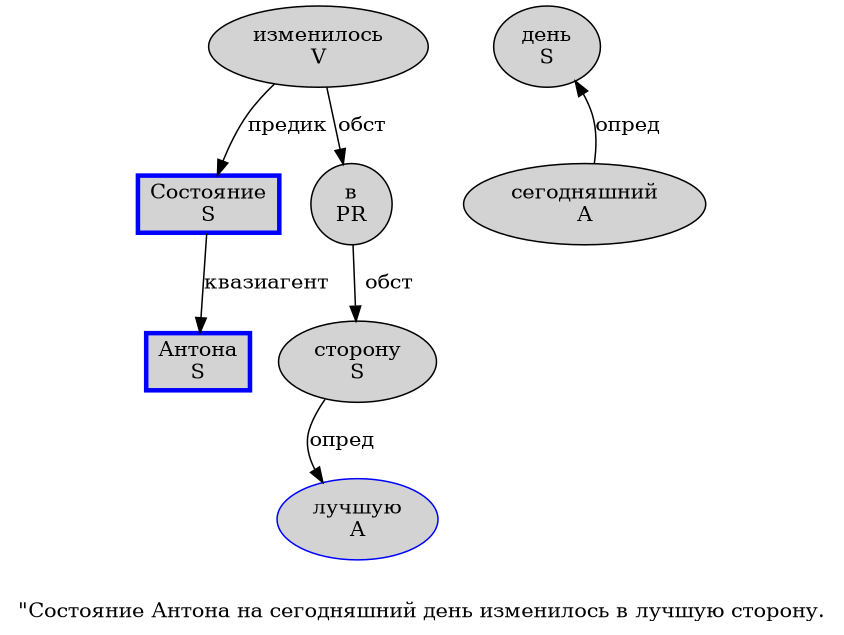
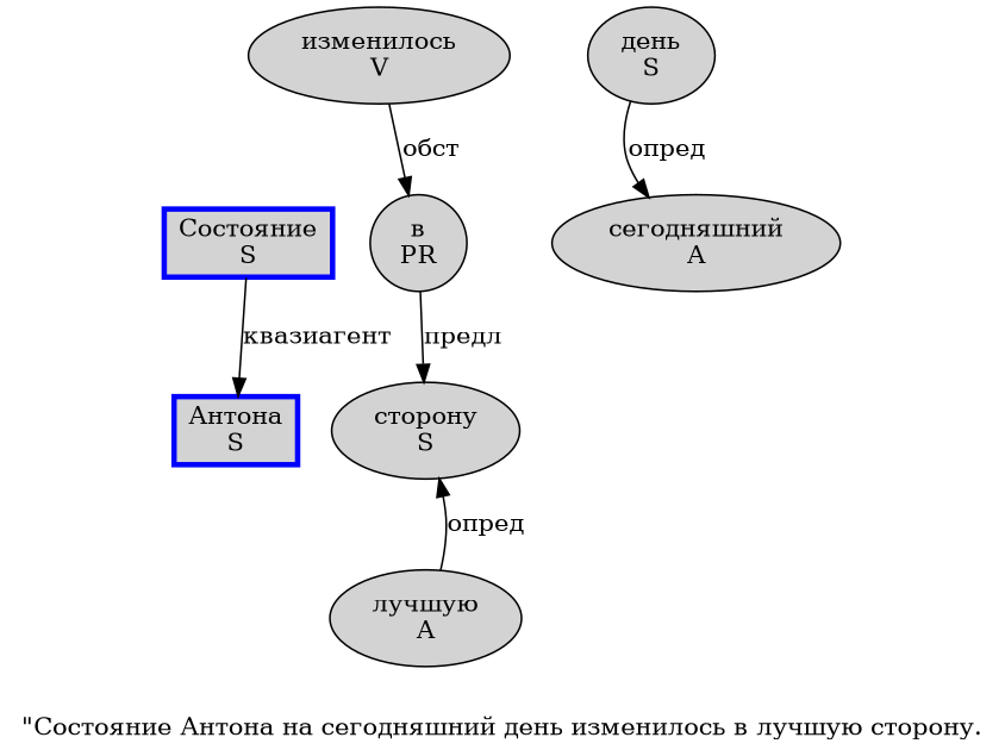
  digraph {
    label="\"Состояние Антона на сегодняшний день изменилось в лучшую сторону."
    node [fillcolor=lightgray penwidth=1 shape=ellipse style=filled]
    n1 [color=blue label="Состояние\nS" penwidth=3 shape=box]
    n2 [color=blue label="Антона\nS" penwidth=3 shape=box]
    n3 [label="день\nS"]
    n4 [label="сегодняшний\nA"]
    n5 [label="изменилось\nV"]
    n6 [label="в\nPR"]
    n7 [label="сторону\nS"]
-   n8 [label="лучшую\nA" color=blue]
+   n8 [label="лучшую\nA"]
    n1 -> n2 [label="квазиагент"]
-   n4 -> n3 [label="опред"]
-   n5 -> n1 [label="предик"]
+   n3 -> n4 [label="опред"]
    n5 -> n6 [label="обст"]
-   n6 -> n7 [label="обст"]
-   n7 -> n8 [label="опред"]
+   n6 -> n7 [label="предл"]
+   n8 -> n7 [label="опред"]
  }
